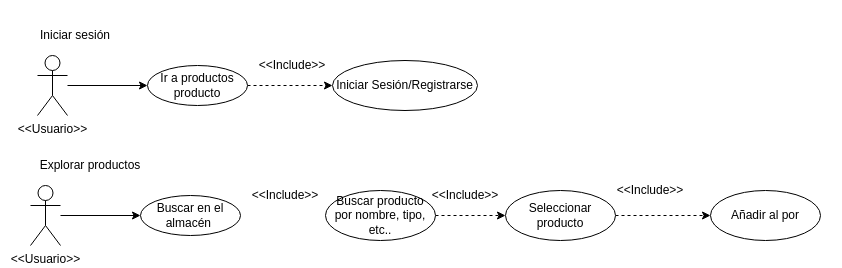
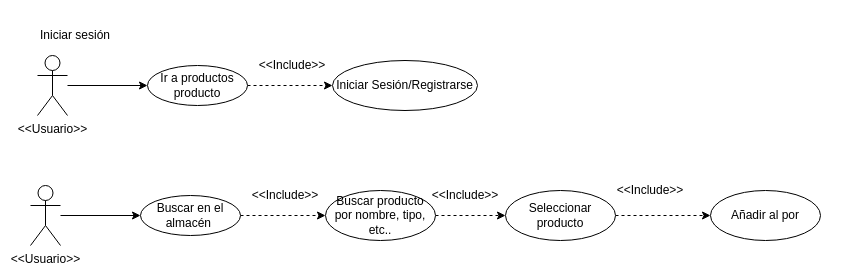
  <mxCell id="0" />
  <mxCell id="1" parent="0" />
  <mxCell id="2" style="edgeStyle=orthogonalEdgeStyle;rounded=0;orthogonalLoop=1;jettySize=auto;html=1;" parent="1" source="3" target="5" edge="1"><mxGeometry relative="1" as="geometry" /></mxCell>
  <mxCell id="3" value="&amp;lt;&amp;lt;Usuario&amp;gt;&amp;gt;" style="shape=umlActor;verticalLabelPosition=bottom;verticalAlign=top;html=1;outlineConnect=0;" parent="1" vertex="1"><mxGeometry x="37" y="55" width="30" height="60" as="geometry" /></mxCell>
  <mxCell id="4" style="edgeStyle=orthogonalEdgeStyle;rounded=0;orthogonalLoop=1;jettySize=auto;html=1;dashed=1;" parent="1" source="5" target="6" edge="1"><mxGeometry relative="1" as="geometry" /></mxCell>
  <mxCell id="5" value="Ir a productos producto" style="ellipse;whiteSpace=wrap;html=1;" parent="1" vertex="1"><mxGeometry x="147" y="65" width="100" height="40" as="geometry" /></mxCell>
  <mxCell id="6" value="Iniciar Sesión/Registrarse" style="ellipse;whiteSpace=wrap;html=1;" parent="1" vertex="1"><mxGeometry x="332" y="60" width="145" height="50" as="geometry" /></mxCell>
  <mxCell id="7" value="&amp;lt;&amp;lt;Include&amp;gt;&amp;gt;" style="text;html=1;strokeColor=none;fillColor=none;align=center;verticalAlign=middle;whiteSpace=wrap;rounded=0;" parent="1" vertex="1"><mxGeometry x="262" y="50" width="60" height="30" as="geometry" /></mxCell>
  <mxCell id="8" style="edgeStyle=orthogonalEdgeStyle;rounded=0;orthogonalLoop=1;jettySize=auto;html=1;" parent="1" source="9" target="11" edge="1"><mxGeometry relative="1" as="geometry" /></mxCell>
  <mxCell id="9" value="&amp;lt;&amp;lt;Usuario&amp;gt;&amp;gt;" style="shape=umlActor;verticalLabelPosition=bottom;verticalAlign=top;html=1;outlineConnect=0;" parent="1" vertex="1"><mxGeometry x="30" y="185" width="30" height="60" as="geometry" /></mxCell>
+ <mxCell id="10" style="edgeStyle=orthogonalEdgeStyle;rounded=0;orthogonalLoop=1;jettySize=auto;html=1;dashed=1;" parent="1" source="11" target="13" edge="1"><mxGeometry relative="1" as="geometry" /></mxCell>
  <mxCell id="11" value="Buscar en el almacén&amp;nbsp;" style="ellipse;whiteSpace=wrap;html=1;" parent="1" vertex="1"><mxGeometry x="140" y="195" width="100" height="40" as="geometry" /></mxCell>
  <mxCell id="12" style="edgeStyle=orthogonalEdgeStyle;rounded=0;orthogonalLoop=1;jettySize=auto;html=1;entryX=0;entryY=0.5;entryDx=0;entryDy=0;dashed=1;" parent="1" source="13" target="16" edge="1"><mxGeometry relative="1" as="geometry" /></mxCell>
  <mxCell id="13" value="Buscar producto por nombre, tipo, etc.." style="ellipse;whiteSpace=wrap;html=1;" parent="1" vertex="1"><mxGeometry x="325" y="190" width="110" height="50" as="geometry" /></mxCell>
  <mxCell id="14" value="&amp;lt;&amp;lt;Include&amp;gt;&amp;gt;" style="text;html=1;strokeColor=none;fillColor=none;align=center;verticalAlign=middle;whiteSpace=wrap;rounded=0;" parent="1" vertex="1"><mxGeometry x="255" y="180" width="60" height="30" as="geometry" /></mxCell>
  <mxCell id="15" style="edgeStyle=orthogonalEdgeStyle;rounded=0;orthogonalLoop=1;jettySize=auto;html=1;dashed=1;" parent="1" source="16" target="19" edge="1"><mxGeometry relative="1" as="geometry" /></mxCell>
  <mxCell id="16" value="Seleccionar producto" style="ellipse;whiteSpace=wrap;html=1;" parent="1" vertex="1"><mxGeometry x="505" y="190" width="110" height="50" as="geometry" /></mxCell>
  <mxCell id="17" value="&amp;lt;&amp;lt;Include&amp;gt;&amp;gt;" style="text;html=1;strokeColor=none;fillColor=none;align=center;verticalAlign=middle;whiteSpace=wrap;rounded=0;" parent="1" vertex="1"><mxGeometry x="435" y="180" width="60" height="30" as="geometry" /></mxCell>
  <mxCell id="18" value="&amp;lt;&amp;lt;Include&amp;gt;&amp;gt;" style="text;html=1;strokeColor=none;fillColor=none;align=center;verticalAlign=middle;whiteSpace=wrap;rounded=0;" parent="1" vertex="1"><mxGeometry x="620" y="175" width="60" height="30" as="geometry" /></mxCell>
  <mxCell id="19" value="Añadir al por" style="ellipse;whiteSpace=wrap;html=1;" parent="1" vertex="1"><mxGeometry x="710" y="190" width="110" height="50" as="geometry" /></mxCell>
  <mxCell id="20" value="Iniciar sesión" style="text;html=1;align=center;verticalAlign=middle;whiteSpace=wrap;rounded=0;" vertex="1" parent="1"><mxGeometry x="30" y="20" width="90" height="30" as="geometry" /></mxCell>
- <mxCell id="21" value="Explorar productos" style="text;html=1;align=center;verticalAlign=middle;whiteSpace=wrap;rounded=0;" vertex="1" parent="1"><mxGeometry x="20" y="150" width="140" height="30" as="geometry" /></mxCell>
